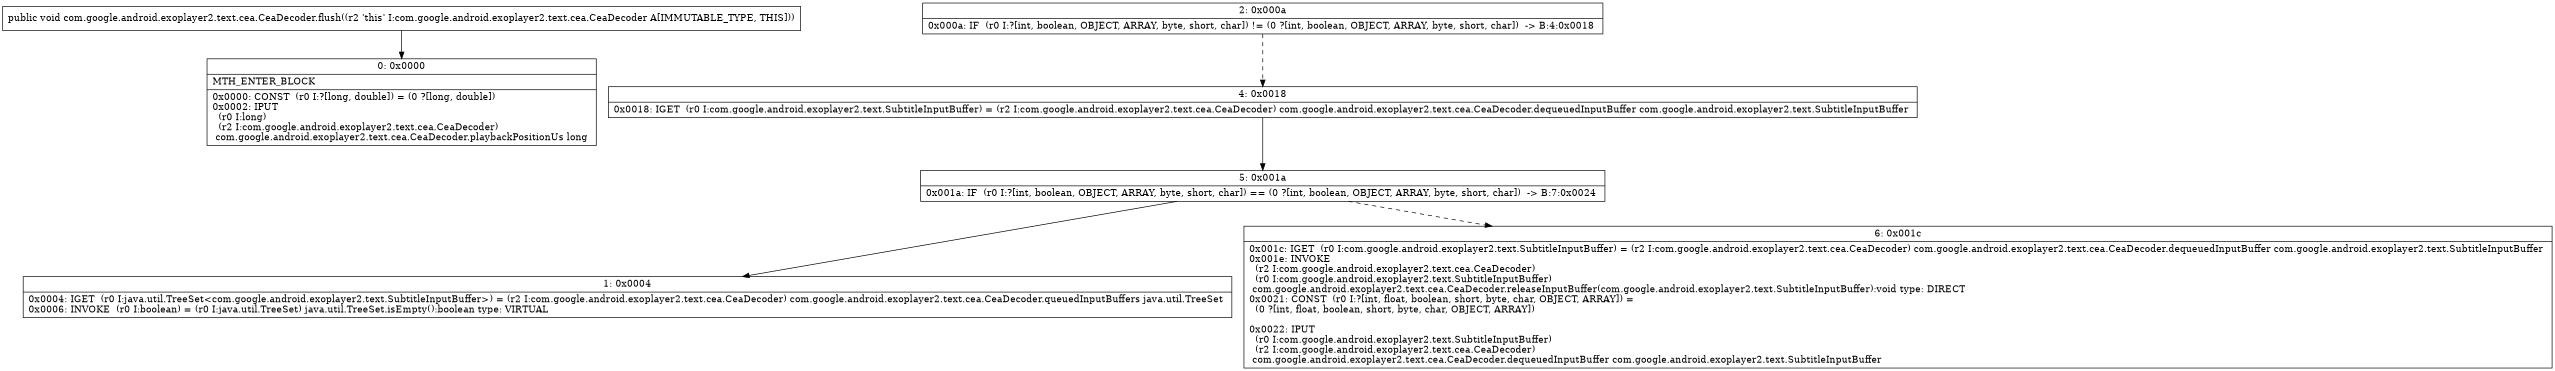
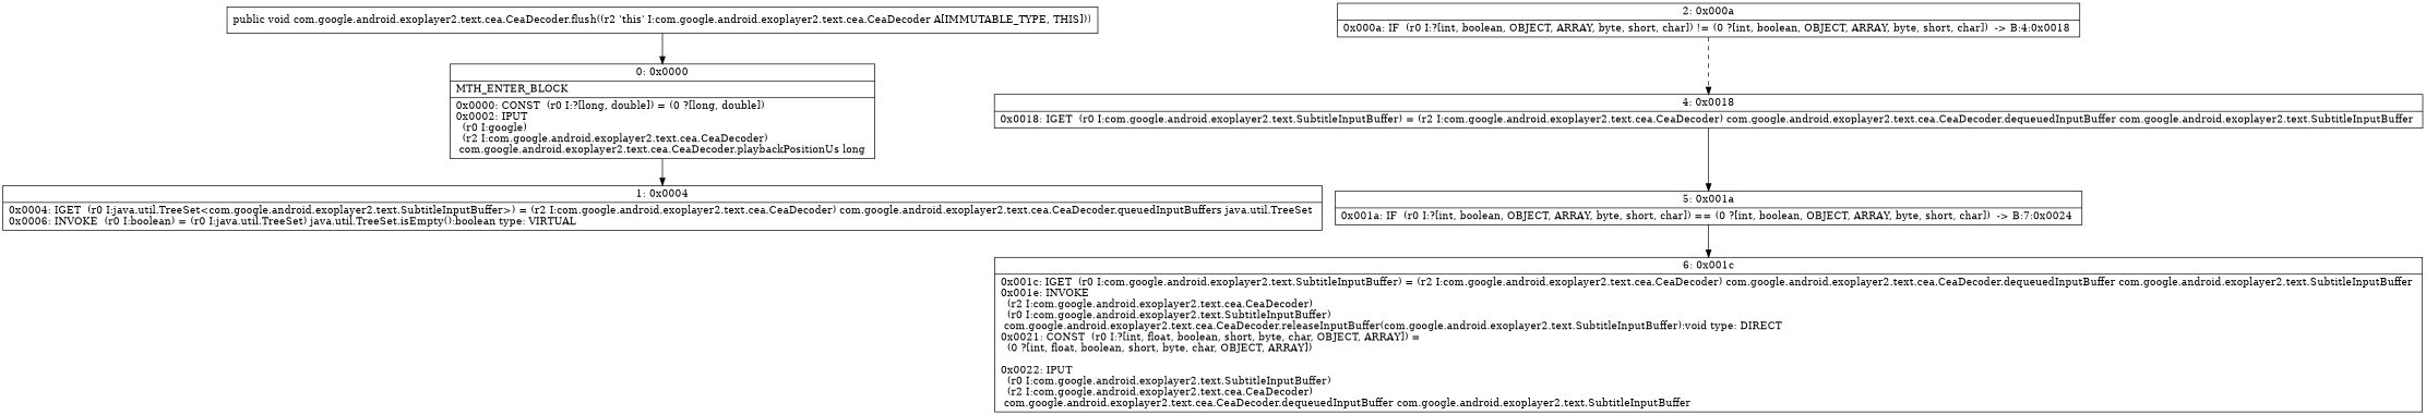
  digraph {
    node [shape=record]
-   n1 [label="{0\:\ 0x0000|MTH_ENTER_BLOCK\l|0x0000: CONST  (r0 I:?[long, double]) = (0 ?[long, double]) \l0x0002: IPUT  \l  (r0 I:long)\l  (r2 I:com.google.android.exoplayer2.text.cea.CeaDecoder)\l com.google.android.exoplayer2.text.cea.CeaDecoder.playbackPositionUs long \l}"]
+   n1 [label="{0\:\ 0x0000|MTH_ENTER_BLOCK\l|0x0000: CONST  (r0 I:?[long, double]) = (0 ?[long, double]) \l0x0002: IPUT  \l  (r0 I:google)\l  (r2 I:com.google.android.exoplayer2.text.cea.CeaDecoder)\l com.google.android.exoplayer2.text.cea.CeaDecoder.playbackPositionUs long \l}"]
    n2 [label="{1\:\ 0x0004|0x0004: IGET  (r0 I:java.util.TreeSet\<com.google.android.exoplayer2.text.SubtitleInputBuffer\>) = (r2 I:com.google.android.exoplayer2.text.cea.CeaDecoder) com.google.android.exoplayer2.text.cea.CeaDecoder.queuedInputBuffers java.util.TreeSet \l0x0006: INVOKE  (r0 I:boolean) = (r0 I:java.util.TreeSet) java.util.TreeSet.isEmpty():boolean type: VIRTUAL \l}"]
    n3 [label="{2\:\ 0x000a|0x000a: IF  (r0 I:?[int, boolean, OBJECT, ARRAY, byte, short, char]) != (0 ?[int, boolean, OBJECT, ARRAY, byte, short, char])  \-\> B:4:0x0018 \l}"]
    n4 [label="{4\:\ 0x0018|0x0018: IGET  (r0 I:com.google.android.exoplayer2.text.SubtitleInputBuffer) = (r2 I:com.google.android.exoplayer2.text.cea.CeaDecoder) com.google.android.exoplayer2.text.cea.CeaDecoder.dequeuedInputBuffer com.google.android.exoplayer2.text.SubtitleInputBuffer \l}"]
    n5 [label="{5\:\ 0x001a|0x001a: IF  (r0 I:?[int, boolean, OBJECT, ARRAY, byte, short, char]) == (0 ?[int, boolean, OBJECT, ARRAY, byte, short, char])  \-\> B:7:0x0024 \l}"]
    n6 [label="{6\:\ 0x001c|0x001c: IGET  (r0 I:com.google.android.exoplayer2.text.SubtitleInputBuffer) = (r2 I:com.google.android.exoplayer2.text.cea.CeaDecoder) com.google.android.exoplayer2.text.cea.CeaDecoder.dequeuedInputBuffer com.google.android.exoplayer2.text.SubtitleInputBuffer \l0x001e: INVOKE  \l  (r2 I:com.google.android.exoplayer2.text.cea.CeaDecoder)\l  (r0 I:com.google.android.exoplayer2.text.SubtitleInputBuffer)\l com.google.android.exoplayer2.text.cea.CeaDecoder.releaseInputBuffer(com.google.android.exoplayer2.text.SubtitleInputBuffer):void type: DIRECT \l0x0021: CONST  (r0 I:?[int, float, boolean, short, byte, char, OBJECT, ARRAY]) = \l  (0 ?[int, float, boolean, short, byte, char, OBJECT, ARRAY])\l \l0x0022: IPUT  \l  (r0 I:com.google.android.exoplayer2.text.SubtitleInputBuffer)\l  (r2 I:com.google.android.exoplayer2.text.cea.CeaDecoder)\l com.google.android.exoplayer2.text.cea.CeaDecoder.dequeuedInputBuffer com.google.android.exoplayer2.text.SubtitleInputBuffer \l}"]
    n7 [label="{public void com.google.android.exoplayer2.text.cea.CeaDecoder.flush((r2 'this' I:com.google.android.exoplayer2.text.cea.CeaDecoder A[IMMUTABLE_TYPE, THIS])) }"]
-   n5 -> n2
+   n1 -> n2
    n3 -> n4 [style=dashed]
    n4 -> n5
-   n5 -> n6 [style=dashed]
+   n5 -> n6 [style=solid]
    n7 -> n1
  }
